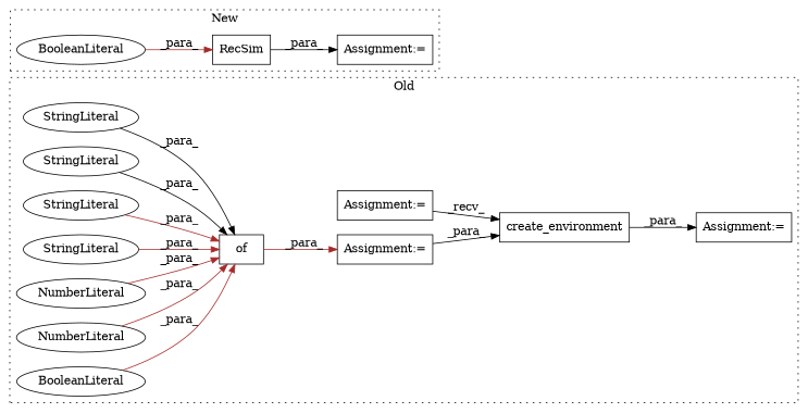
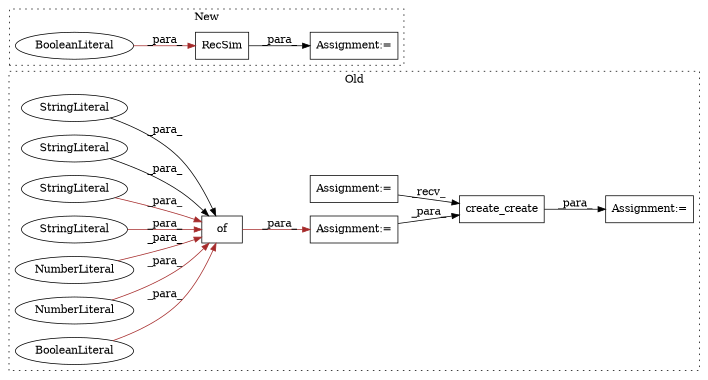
  digraph {
    rankdir=LR
    node [a=7 l=1 shape=ellipse]
    edge [color=brown]
    n1 [a=32 l="3,1" label=of s="3017,3101" shape=box]
    n2 [label="Assignment:=" s=3111 shape=box]
    n3 [a=45 l=6 label=StringLiteral s=3093]
    n4 [l=18 label="Assignment:=" s=2813 shape=box]
    n5 [a=45 l=16 label=StringLiteral s=3020]
-   n6 [a=32 l="19,1" label=create_environment s="3131,3160" shape=box]
+   n6 [a=32 l="19,1" label=create_create s="3131,3160" shape=box]
    n7 [a=45 l=20 label=StringLiteral s=3066]
    n8 [a=45 l=12 label=StringLiteral s=3051]
    n9 [a=34 label=NumberLiteral s=3064]
    n10 [a=34 label=NumberLiteral s=3100]
    n11 [a=9 l=5 label=BooleanLiteral s=3087]
    n12 [label="Assignment:=" s=3012 shape=box]
    n13 [a=32 l="7,1" label=RecSim s="2941,2978" shape=box]
    n14 [a=9 l=5 label=BooleanLiteral s=2973]
    n15 [label="Assignment:=" s=2940 shape=box]
    subgraph cluster_1 {
      label=Old
      style=dotted
      n1
      n2
      n3
      n4
      n5
      n6
      n7
      n8
      n9
      n10
      n11
      n12
    }
    subgraph cluster_2 {
      label=New
      style=dotted
      n13
      n14
      n15
    }
    n1 -> n12 [label=_para_]
    n3 -> n1 [label=_para_ color=black]
    n4 -> n6 [label=_recv_ color=black]
    n5 -> n1 [label=_para_ color=black]
    n6 -> n2 [label=_para_ color=black]
    n7 -> n1 [label=_para_]
    n8 -> n1 [label=_para_]
    n9 -> n1 [label=_para_]
    n10 -> n1 [label=_para_]
    n11 -> n1 [label=_para_]
    n12 -> n6 [label=_para_ color=black]
    n13 -> n15 [label=_para_ color=black]
    n14 -> n13 [label=_para_]
  }
